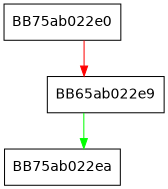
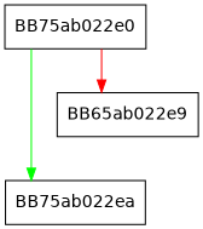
  digraph {
    fontname="DejaVu Sans"
    splines=ortho
    node [fontname="DejaVu Sans" shape=box]
    edge [fontname="DejaVu Sans"]
    BB75ab022e0
    BB75ab022ea
    n3 [label=BB65ab022e9]
-   n3 -> BB75ab022ea [color=green]
+   BB75ab022e0 -> BB75ab022ea [color=green]
    BB75ab022e0 -> n3 [color=red]
  }
